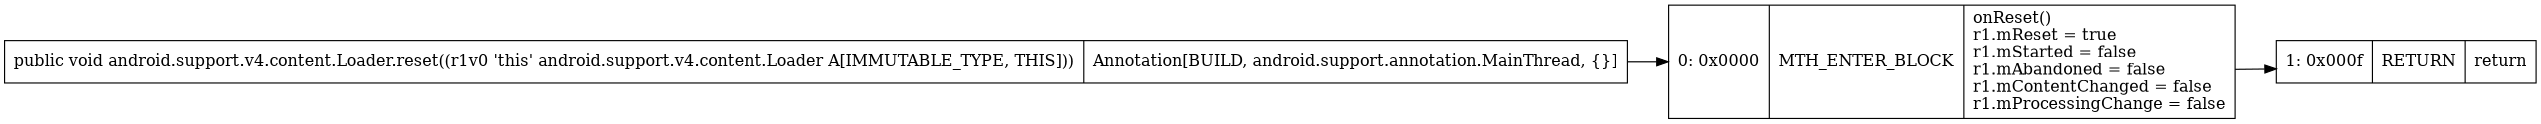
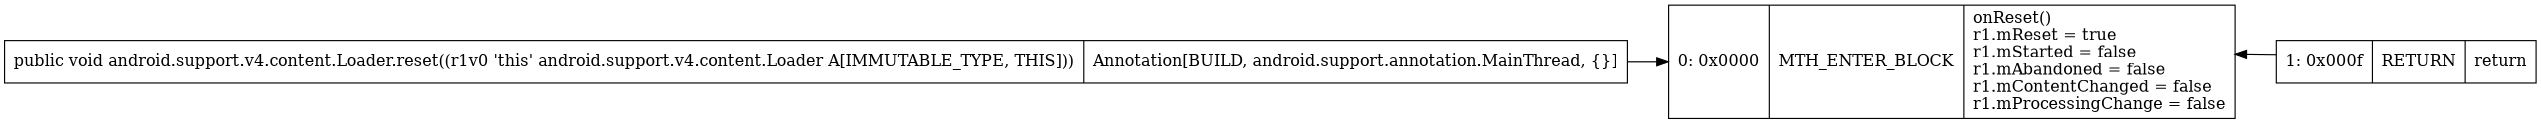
  digraph {
    rankdir=LR
    node [shape=record]
    n1 [label="{0\:\ 0x0000|MTH_ENTER_BLOCK\l|onReset()\lr1.mReset = true\lr1.mStarted = false\lr1.mAbandoned = false\lr1.mContentChanged = false\lr1.mProcessingChange = false\l}"]
    n2 [label="{1\:\ 0x000f|RETURN\l|return\l}"]
    n3 [label="{public void android.support.v4.content.Loader.reset((r1v0 'this' android.support.v4.content.Loader A[IMMUTABLE_TYPE, THIS]))  | Annotation[BUILD, android.support.annotation.MainThread, \{\}]\l}"]
-   n1 -> n2
+   n2 -> n1
    n3 -> n1
  }
